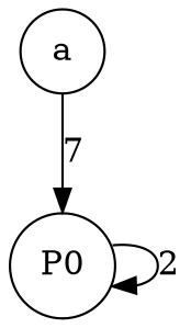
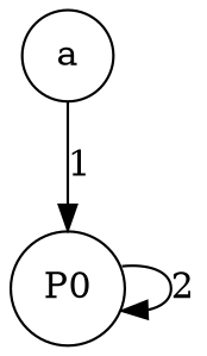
  digraph {
    rankdir=TB
    node [shape=circle]
    a
    P0
-   a -> P0 [label=7]
+   a -> P0 [label=1]
    P0 -> P0 [label=2]
  }
